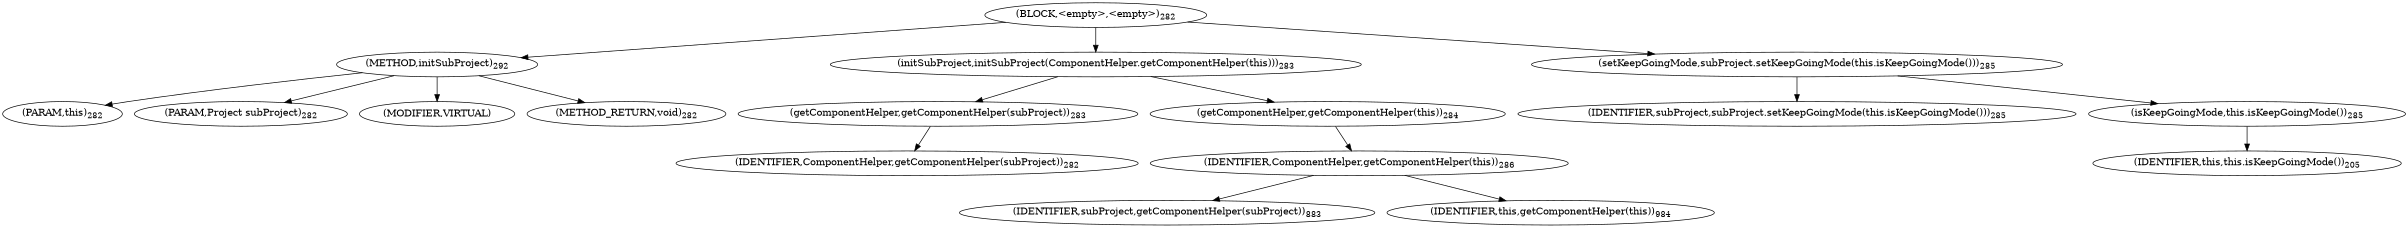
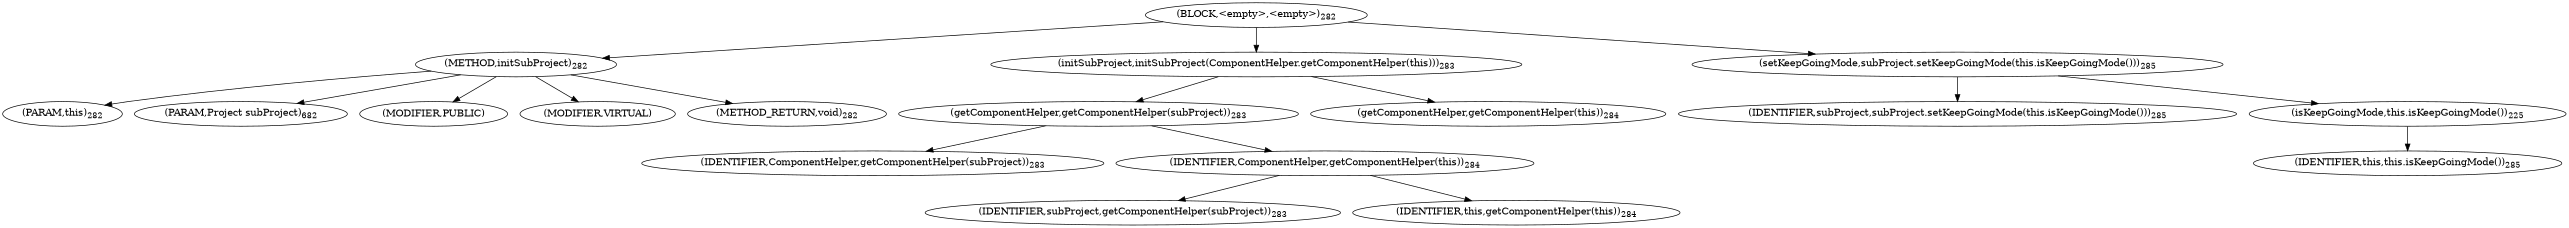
  digraph {
-   n1 [label=<(METHOD,initSubProject)<SUB>292</SUB>>]
+   n1 [label=<(METHOD,initSubProject)<SUB>282</SUB>>]
    n2 [label=<(PARAM,this)<SUB>282</SUB>>]
-   n3 [label=<(PARAM,Project subProject)<SUB>282</SUB>>]
+   n3 [label=<(PARAM,Project subProject)<SUB>682</SUB>>]
+   n4 [label=<(MODIFIER,PUBLIC)>]
    n5 [label=<(MODIFIER,VIRTUAL)>]
    n6 [label=<(METHOD_RETURN,void)<SUB>282</SUB>>]
    n7 [label=<(BLOCK,&lt;empty&gt;,&lt;empty&gt;)<SUB>282</SUB>>]
    n8 [label=<(initSubProject,initSubProject(ComponentHelper.getComponentHelper(this)))<SUB>283</SUB>>]
    n9 [label=<(setKeepGoingMode,subProject.setKeepGoingMode(this.isKeepGoingMode()))<SUB>285</SUB>>]
    n10 [label=<(getComponentHelper,getComponentHelper(subProject))<SUB>283</SUB>>]
    n11 [label=<(getComponentHelper,getComponentHelper(this))<SUB>284</SUB>>]
    n12 [label=<(IDENTIFIER,subProject,subProject.setKeepGoingMode(this.isKeepGoingMode()))<SUB>285</SUB>>]
-   n13 [label=<(isKeepGoingMode,this.isKeepGoingMode())<SUB>285</SUB>>]
-   n14 [label=<(IDENTIFIER,ComponentHelper,getComponentHelper(subProject))<SUB>282</SUB>>]
-   n15 [label=<(IDENTIFIER,ComponentHelper,getComponentHelper(this))<SUB>286</SUB>>]
-   n16 [label=<(IDENTIFIER,subProject,getComponentHelper(subProject))<SUB>883</SUB>>]
-   n17 [label=<(IDENTIFIER,this,getComponentHelper(this))<SUB>984</SUB>>]
-   n18 [label=<(IDENTIFIER,this,this.isKeepGoingMode())<SUB>205</SUB>>]
+   n13 [label=<(isKeepGoingMode,this.isKeepGoingMode())<SUB>225</SUB>>]
+   n14 [label=<(IDENTIFIER,ComponentHelper,getComponentHelper(subProject))<SUB>283</SUB>>]
+   n15 [label=<(IDENTIFIER,ComponentHelper,getComponentHelper(this))<SUB>284</SUB>>]
+   n16 [label=<(IDENTIFIER,subProject,getComponentHelper(subProject))<SUB>283</SUB>>]
+   n17 [label=<(IDENTIFIER,this,getComponentHelper(this))<SUB>284</SUB>>]
+   n18 [label=<(IDENTIFIER,this,this.isKeepGoingMode())<SUB>285</SUB>>]
    n1 -> n2
    n1 -> n3
+   n1 -> n4
    n1 -> n5
    n1 -> n6
    n7 -> n1
    n7 -> n8
    n7 -> n9
    n8 -> n10
    n8 -> n11
    n9 -> n12
    n9 -> n13
    n10 -> n14
-   n11 -> n15
+   n10 -> n15
    n13 -> n18
    n15 -> n16
    n15 -> n17
  }
